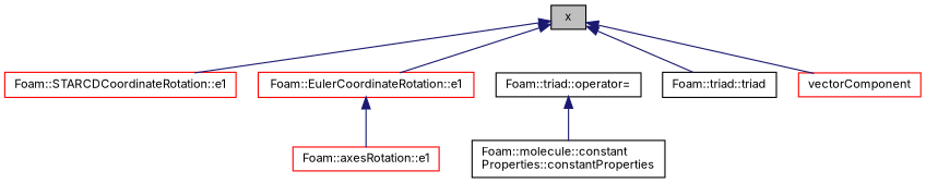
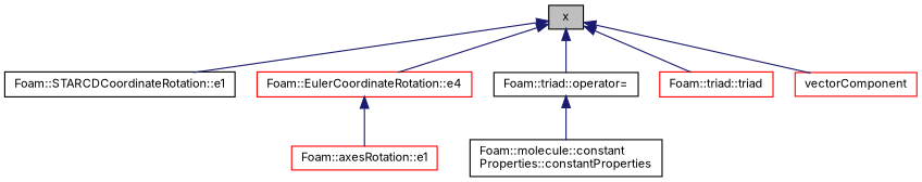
  digraph {
    fontname=Inter
    rankdir=TB
    node [color=black fontname=Inter fontsize=10 shape=record]
    edge [color=midnightblue dir=back fontname=Inter fontsize=10 labelfontname=Helvetica labelfontsize=10 style=solid]
    n1 [fillcolor=grey75 fontcolor=black height=0.2 label=x style=filled width=0.4]
-   n2 [color=red height=0.2 label="Foam::STARCDCoordinateRotation::e1" width=0.4]
-   n3 [color=red height=0.2 label="Foam::EulerCoordinateRotation::e1" width=0.4]
+   n2 [height=0.2 label="Foam::STARCDCoordinateRotation::e1" width=0.4]
+   n3 [color=red height=0.2 label="Foam::EulerCoordinateRotation::e4" width=0.4]
    n4 [height=0.2 label="Foam::triad::operator=" width=0.4]
-   n5 [height=0.2 label="Foam::triad::triad" width=0.4]
+   n5 [color=red height=0.2 label="Foam::triad::triad" width=0.4]
    n6 [color=red height=0.2 label=vectorComponent width=0.4]
    n7 [height=0.2 label="Foam::molecule::constant\lProperties::constantProperties" width=0.4]
    n8 [color=red height=0.2 label="Foam::axesRotation::e1" width=0.4]
    n1 -> n2
    n1 -> n3
+   n1 -> n4
    n1 -> n5
    n1 -> n6
    n3 -> n8
    n4 -> n7
  }
